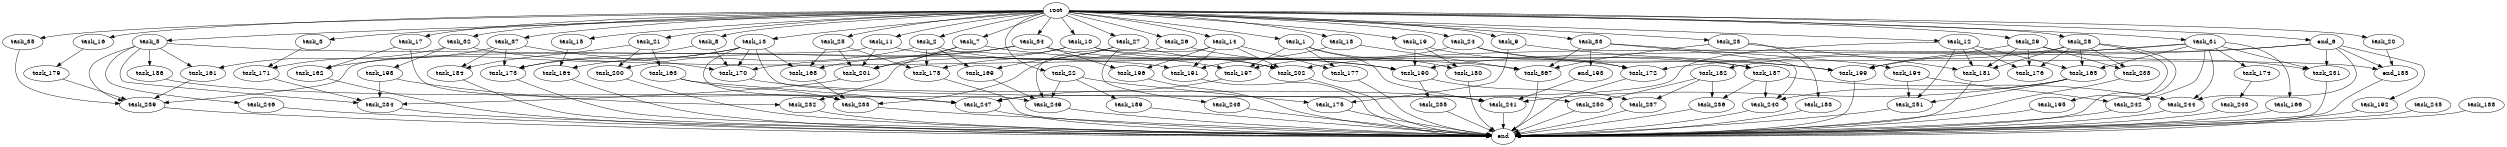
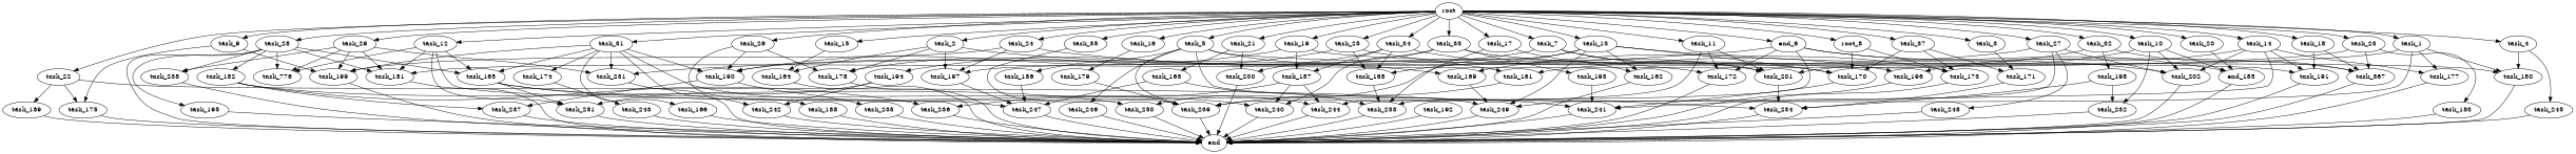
  digraph {
    task_162
    end
    task_189
    task_240
    task_15
    task_164
    n7 [label=end_185]
    task_161
    task_239
    task_9
    task_199
    task_175
    task_163
    task_233
    task_247
    task_183
+   task_4
    task_245
    task_180
    task_179
    task_178
    task_166
    task_13
    task_173
    task_249
    task_170
    task_168
    task_250
    task_241
    task_16
    task_14
    task_191
    task_177
    task_202
    task_196
    task_174
    task_243
    task_3
    task_171
    task_234
    task_235
    task_192
    task_5
    task_186
    task_246
    task_169
    task_20
    task_231
    task_26
    task_190
    task_188
    task_237
    task_28
-   task_176
+   task_176 [label=task_776]
    task_165
    task_238
    task_195
    task_181
    task_182
    task_251
    task_236
    task_19
    task_187
    task_244
    task_2
    task_197
    task_172
    task_7
    task_201
    task_25
    task_31
    task_242
    task_232
    task_23
    n75 [label=task_367]
    task_194
    task_200
    task_29
    task_1
    task_198
-   task_184
    task_24
    task_18
    task_32
    task_12
    task_22
    task_248
    task_21
-   task_193 [label=end_193]
-   task_8
+   task_193
+   task_8 [label=root_8]
    task_34
    root
    task_17
    task_27
    n95 [label=end_6]
    task_37
    task_35
    task_33
    task_10
    task_11
    task_162 -> end
    task_189 -> end
    task_240 -> end
    task_15 -> task_164
    task_164 -> end
    n7 -> end
    task_161 -> task_239
    task_239 -> end
    task_9 -> task_199
    task_9 -> task_175
    task_199 -> end
    task_175 -> end
    task_163 -> task_233
    task_163 -> task_247
    task_233 -> end
    task_247 -> end
    task_183 -> end
+   task_4 -> task_245
+   task_4 -> task_180
    task_245 -> end
    task_180 -> end
    task_179 -> task_239
    task_178 -> end
    task_166 -> end
    task_13 -> task_162
    task_13 -> task_173
    task_13 -> task_249
    task_13 -> task_170
    task_13 -> task_168
    task_13 -> task_250
    task_173 -> end
    task_249 -> end
    task_170 -> task_241
    task_168 -> task_233
    task_250 -> end
    task_241 -> end
    task_16 -> task_179
    task_14 -> task_249
    task_14 -> task_191
    task_14 -> task_177
    task_14 -> task_202
    task_14 -> task_196
    task_191 -> end
    task_177 -> end
    task_202 -> end
    task_196 -> end
    task_174 -> task_243
    task_243 -> end
    task_3 -> task_171
    task_171 -> task_234
    task_234 -> end
    task_235 -> end
    task_192 -> end
    task_5 -> task_161
    task_5 -> task_239
    task_5 -> task_191
    task_5 -> task_234
    task_5 -> task_186
    task_5 -> task_246
    task_186 -> task_247
    task_246 -> end
    task_169 -> task_249
    task_20 -> n7
    task_231 -> end
    task_26 -> task_178
    task_26 -> task_190
+   task_26 -> task_188
    task_190 -> task_235
    task_190 -> task_237
    task_188 -> end
    task_237 -> end
    task_28 -> end
    task_28 -> task_176
    task_28 -> task_165
    task_28 -> task_238
    task_28 -> task_195
    task_28 -> task_181
    task_28 -> task_182
    task_165 -> task_240
    task_165 -> task_241
    task_165 -> task_251
    task_238 -> end
    task_195 -> end
    task_181 -> end
    task_182 -> task_250
    task_182 -> task_237
    task_182 -> task_236
    task_251 -> end
    task_236 -> end
    task_19 -> task_180
    task_19 -> task_190
    task_19 -> task_187
    task_187 -> task_240
    task_187 -> task_236
    task_187 -> task_244
    task_244 -> end
    task_2 -> task_164
    task_2 -> task_178
    task_2 -> task_169
    task_2 -> task_197
    task_197 -> task_247
    task_172 -> end
    task_7 -> task_170
    task_7 -> task_190
    task_7 -> task_201
    task_201 -> task_234
    task_25 -> task_178
    task_25 -> task_168
    task_25 -> task_201
    task_31 -> task_199
    task_31 -> task_166
    task_31 -> task_174
    task_31 -> task_231
    task_31 -> task_190
    task_31 -> task_165
    task_31 -> task_244
    task_31 -> task_242
    task_242 -> end
    task_232 -> end
    task_23 -> task_183
    task_23 -> task_181
    task_23 -> n75
    n75 -> end
    task_194 -> task_251
    task_194 -> task_242
    task_200 -> end
    task_29 -> task_199
    task_29 -> task_231
    task_29 -> task_176
    task_29 -> task_238
    task_29 -> task_181
    task_1 -> task_180
    task_1 -> task_241
    task_1 -> task_177
    task_1 -> task_197
    task_198 -> task_234
    task_198 -> task_232
-   task_184 -> end
    task_24 -> task_199
    task_24 -> task_197
    task_24 -> task_172
    task_18 -> task_191
    task_18 -> n75
    task_32 -> task_161
    task_32 -> n75
    task_32 -> task_198
    task_12 -> task_247
    task_12 -> task_176
    task_12 -> task_165
    task_12 -> task_181
    task_12 -> task_251
    task_22 -> task_189
    task_22 -> task_175
    task_22 -> task_249
    task_248 -> end
    task_21 -> task_163
    task_21 -> task_200
-   task_21 -> task_184
    task_193 -> task_241
    task_8 -> task_173
    task_8 -> task_170
    task_34 -> task_168
    task_34 -> task_196
    task_34 -> task_187
    task_34 -> task_200
    root -> task_15
    root -> task_9
+   root -> task_4
    root -> task_13
    root -> task_16
    root -> task_14
    root -> task_3
    root -> task_5
    root -> task_20
    root -> task_26
    root -> task_28
    root -> task_19
    root -> task_2
    root -> task_7
    root -> task_25
    root -> task_31
    root -> task_23
    root -> task_29
    root -> task_1
    root -> task_24
    root -> task_18
    root -> task_32
    root -> task_12
    root -> task_22
    root -> task_21
    root -> task_8
    root -> task_34
    root -> task_17
    root -> task_27
    root -> n95
    root -> task_37
    root -> task_35
    root -> task_33
    root -> task_10
    root -> task_11
    task_17 -> task_162
    task_17 -> task_233
    task_27 -> task_233
    task_27 -> task_202
    task_27 -> task_169
    task_27 -> task_248
    n95 -> n7
    n95 -> task_202
-   n95 -> task_192
    n95 -> task_231
    n95 -> task_244
    n95 -> task_172
    task_37 -> task_173
    task_37 -> task_170
    task_37 -> task_171
-   task_37 -> task_184
    task_35 -> task_239
    task_33 -> task_240
    task_33 -> n75
    task_33 -> task_194
    task_33 -> task_193
    task_10 -> n7
    task_10 -> task_202
    task_10 -> task_201
    task_10 -> task_232
    task_11 -> task_239
    task_11 -> task_172
    task_11 -> task_201
  }
